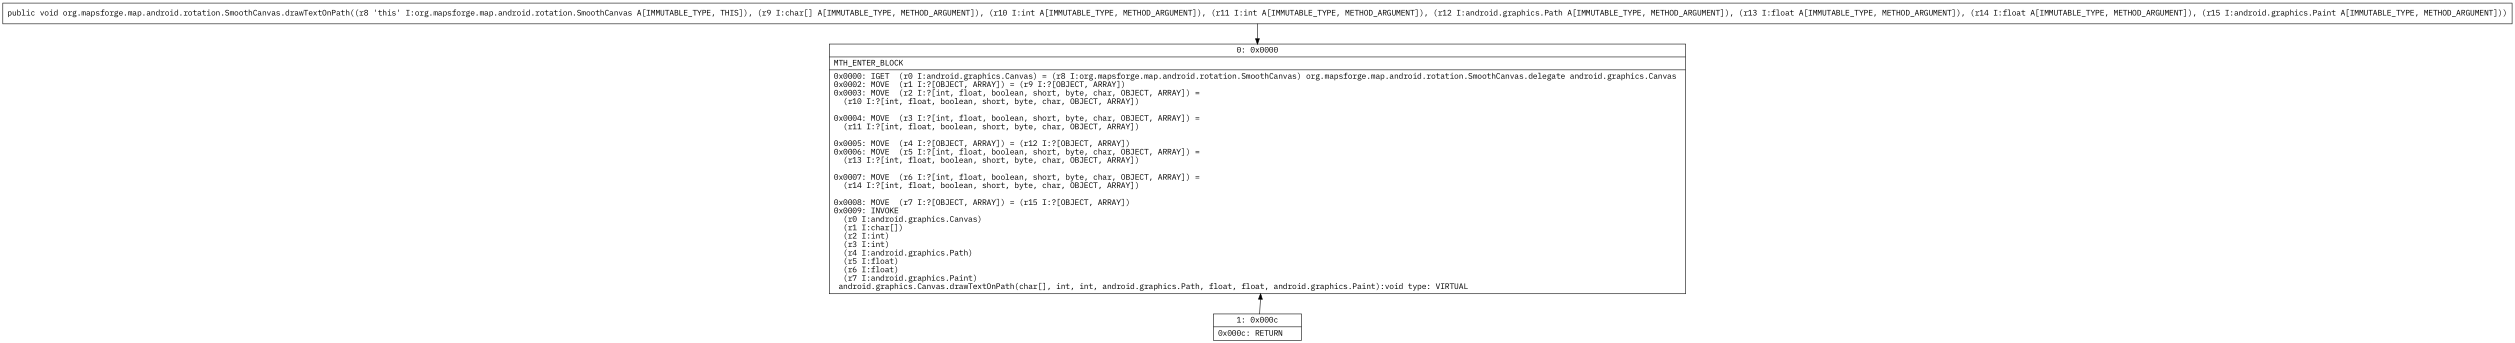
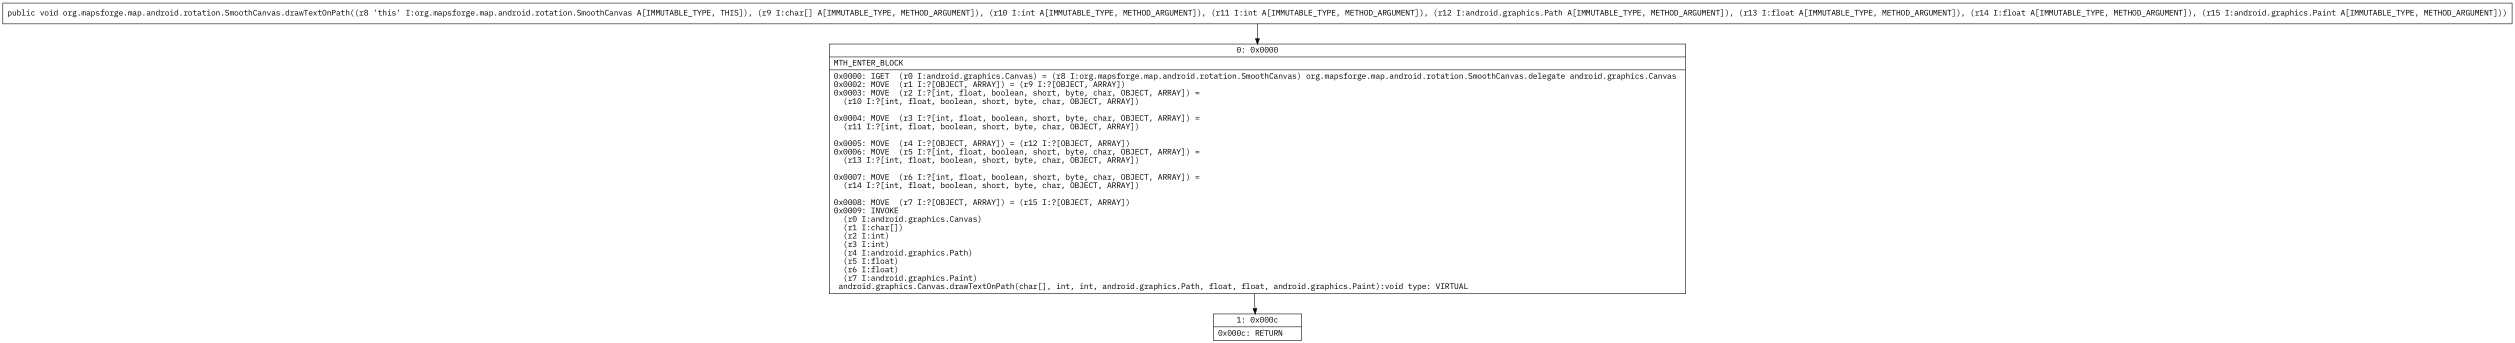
  digraph {
    fontname="IBM Plex Mono"
    node [shape=record fontname="IBM Plex Mono"]
    edge [fontname="IBM Plex Mono"]
    n1 [label="{0\:\ 0x0000|MTH_ENTER_BLOCK\l|0x0000: IGET  (r0 I:android.graphics.Canvas) = (r8 I:org.mapsforge.map.android.rotation.SmoothCanvas) org.mapsforge.map.android.rotation.SmoothCanvas.delegate android.graphics.Canvas \l0x0002: MOVE  (r1 I:?[OBJECT, ARRAY]) = (r9 I:?[OBJECT, ARRAY]) \l0x0003: MOVE  (r2 I:?[int, float, boolean, short, byte, char, OBJECT, ARRAY]) = \l  (r10 I:?[int, float, boolean, short, byte, char, OBJECT, ARRAY])\l \l0x0004: MOVE  (r3 I:?[int, float, boolean, short, byte, char, OBJECT, ARRAY]) = \l  (r11 I:?[int, float, boolean, short, byte, char, OBJECT, ARRAY])\l \l0x0005: MOVE  (r4 I:?[OBJECT, ARRAY]) = (r12 I:?[OBJECT, ARRAY]) \l0x0006: MOVE  (r5 I:?[int, float, boolean, short, byte, char, OBJECT, ARRAY]) = \l  (r13 I:?[int, float, boolean, short, byte, char, OBJECT, ARRAY])\l \l0x0007: MOVE  (r6 I:?[int, float, boolean, short, byte, char, OBJECT, ARRAY]) = \l  (r14 I:?[int, float, boolean, short, byte, char, OBJECT, ARRAY])\l \l0x0008: MOVE  (r7 I:?[OBJECT, ARRAY]) = (r15 I:?[OBJECT, ARRAY]) \l0x0009: INVOKE  \l  (r0 I:android.graphics.Canvas)\l  (r1 I:char[])\l  (r2 I:int)\l  (r3 I:int)\l  (r4 I:android.graphics.Path)\l  (r5 I:float)\l  (r6 I:float)\l  (r7 I:android.graphics.Paint)\l android.graphics.Canvas.drawTextOnPath(char[], int, int, android.graphics.Path, float, float, android.graphics.Paint):void type: VIRTUAL \l}"]
    n2 [label="{1\:\ 0x000c|0x000c: RETURN   \l}"]
    n3 [label="{public void org.mapsforge.map.android.rotation.SmoothCanvas.drawTextOnPath((r8 'this' I:org.mapsforge.map.android.rotation.SmoothCanvas A[IMMUTABLE_TYPE, THIS]), (r9 I:char[] A[IMMUTABLE_TYPE, METHOD_ARGUMENT]), (r10 I:int A[IMMUTABLE_TYPE, METHOD_ARGUMENT]), (r11 I:int A[IMMUTABLE_TYPE, METHOD_ARGUMENT]), (r12 I:android.graphics.Path A[IMMUTABLE_TYPE, METHOD_ARGUMENT]), (r13 I:float A[IMMUTABLE_TYPE, METHOD_ARGUMENT]), (r14 I:float A[IMMUTABLE_TYPE, METHOD_ARGUMENT]), (r15 I:android.graphics.Paint A[IMMUTABLE_TYPE, METHOD_ARGUMENT])) }"]
-   n2 -> n1
+   n1 -> n2
    n3 -> n1
  }
